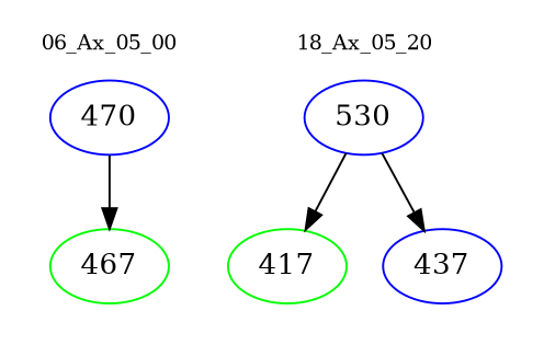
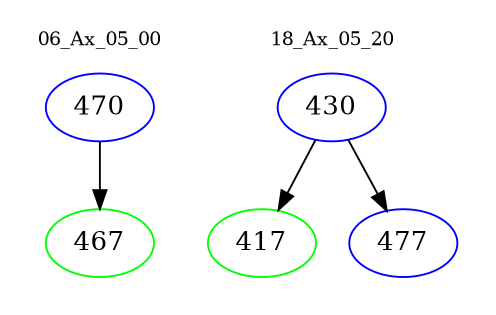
  digraph {
    node [color=blue]
    edge [color=black]
    n1 [label=470]
    n2 [color=green label=467]
-   n3 [label=530]
+   n3 [label=430]
    n4 [color=green label=417]
-   n5 [label=437]
+   n5 [label=477]
    subgraph cluster_1 {
      color=white
      fontsize=10
      label="06_Ax_05_00"
      n1
      n2
    }
    subgraph cluster_2 {
      color=white
      fontsize=10
      label="18_Ax_05_20"
      n3
      n4
      n5
    }
    n1 -> n2
    n3 -> n4
    n3 -> n5
  }
